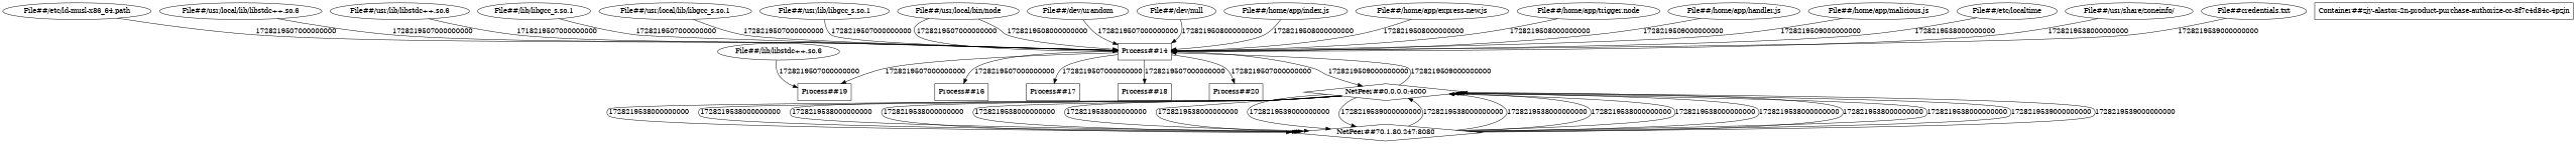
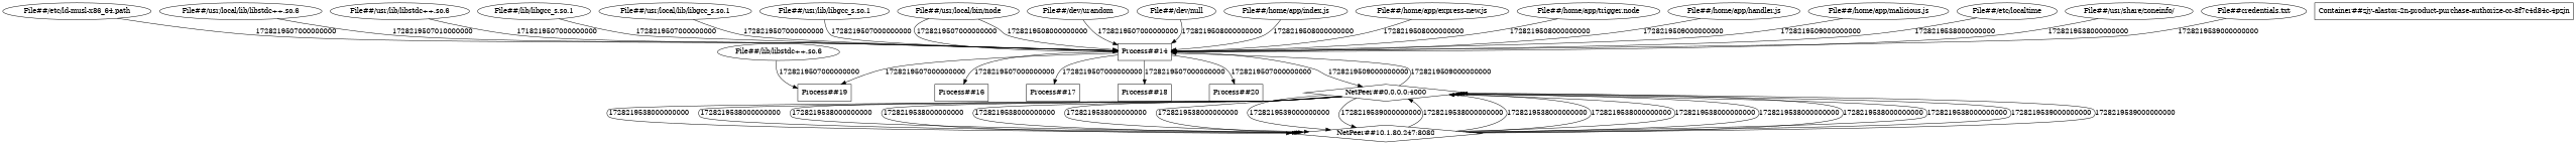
  digraph {
    node [shape=ellipse]
    "Process##14" [shape=box]
    "File##/etc/ld-musl-x86_64.path"
    "Process##16" [shape=box]
    "Process##17" [shape=box]
    "Process##18" [shape=box]
    "Process##19" [shape=box]
    "Process##20" [shape=box]
    n8 [label="NetPeer##0.0.0.0:4000" shape=diamond]
-   "NetPeer##10.1.80.247:8080" [shape=diamond label="NetPeer##70.1.80.247:8080"]
+   "NetPeer##10.1.80.247:8080" [shape=diamond]
    "File##/lib/libstdc++.so.6"
    "File##/usr/local/lib/libstdc++.so.6"
    "File##/usr/lib/libstdc++.so.6"
    "File##/lib/libgcc_s.so.1"
    "File##/usr/local/lib/libgcc_s.so.1"
    "File##/usr/lib/libgcc_s.so.1"
    "File##/usr/local/bin/node"
    "File##/dev/urandom"
    "File##/dev/null"
    "File##/home/app/index.js"
    "File##/home/app/express-new.js"
    "File##/home/app/trigger.node"
    "File##/home/app/handler.js"
    "File##/home/app/malicious.js"
    "File##/etc/localtime"
    "File##/usr/share/zoneinfo/"
    "File##credentials.txt"
    "Container##zjy-alastor-2n-product-purchase-authorize-cc-8f7c4d84c-4pzjn" [shape=box]
    "Process##14" -> "Process##16" [label=1728219507000000000]
    "Process##14" -> "Process##17" [label=1728219507000000000]
    "Process##14" -> "Process##18" [label=1728219507000000000]
    "Process##14" -> "Process##19" [label=1728219507000000000]
    "Process##14" -> "Process##20" [label=1728219507000000000]
    "Process##14" -> n8 [label=1728219509000000000]
    "File##/etc/ld-musl-x86_64.path" -> "Process##14" [label=1728219507000000000]
    n8 -> "Process##14" [label=1728219509000000000]
    n8 -> "NetPeer##10.1.80.247:8080" [label=1728219538000000000]
    n8 -> "NetPeer##10.1.80.247:8080" [label=1728219538000000000]
    n8 -> "NetPeer##10.1.80.247:8080" [label=1728219538000000000]
    n8 -> "NetPeer##10.1.80.247:8080" [label=1728219538000000000]
    n8 -> "NetPeer##10.1.80.247:8080" [label=1728219538000000000]
    n8 -> "NetPeer##10.1.80.247:8080" [label=1728219538000000000]
    n8 -> "NetPeer##10.1.80.247:8080" [label=1728219538000000000]
    n8 -> "NetPeer##10.1.80.247:8080" [label=1728219539000000000]
    n8 -> "NetPeer##10.1.80.247:8080" [label=1728219539000000000]
    "NetPeer##10.1.80.247:8080" -> n8 [label=1728219538000000000]
    "NetPeer##10.1.80.247:8080" -> n8 [label=1728219538000000000]
    "NetPeer##10.1.80.247:8080" -> n8 [label=1728219538000000000]
    "NetPeer##10.1.80.247:8080" -> n8 [label=1728219538000000000]
    "NetPeer##10.1.80.247:8080" -> n8 [label=1728219538000000000]
    "NetPeer##10.1.80.247:8080" -> n8 [label=1728219538000000000]
    "NetPeer##10.1.80.247:8080" -> n8 [label=1728219538000000000]
    "NetPeer##10.1.80.247:8080" -> n8 [label=1728219539000000000]
    "NetPeer##10.1.80.247:8080" -> n8 [label=1728219539000000000]
    "File##/lib/libstdc++.so.6" -> "Process##19" [label=1728219507000000000]
-   "File##/usr/local/lib/libstdc++.so.6" -> "Process##14" [label=1728219507000000000]
+   "File##/usr/local/lib/libstdc++.so.6" -> "Process##14" [label=1728219507010000000]
    "File##/usr/lib/libstdc++.so.6" -> "Process##14" [label=1718219507000000000]
    "File##/lib/libgcc_s.so.1" -> "Process##14" [label=1728219507000000000]
    "File##/usr/local/lib/libgcc_s.so.1" -> "Process##14" [label=1728219507000000000]
    "File##/usr/lib/libgcc_s.so.1" -> "Process##14" [label=1728219507000000000]
    "File##/usr/local/bin/node" -> "Process##14" [label=1728219507000000000]
    "File##/usr/local/bin/node" -> "Process##14" [label=1728219508000000000]
    "File##/dev/urandom" -> "Process##14" [label=1728219507000000000]
    "File##/dev/null" -> "Process##14" [label=1728219508000000000]
    "File##/home/app/index.js" -> "Process##14" [label=1728219508000000000]
    "File##/home/app/express-new.js" -> "Process##14" [label=1728219508000000000]
    "File##/home/app/trigger.node" -> "Process##14" [label=1728219508000000000]
    "File##/home/app/handler.js" -> "Process##14" [label=1728219509000000000]
    "File##/home/app/malicious.js" -> "Process##14" [label=1728219509000000000]
    "File##/etc/localtime" -> "Process##14" [label=1728219538000000000]
    "File##/usr/share/zoneinfo/" -> "Process##14" [label=1728219538000000000]
    "File##credentials.txt" -> "Process##14" [label=1728219539000000000]
  }
